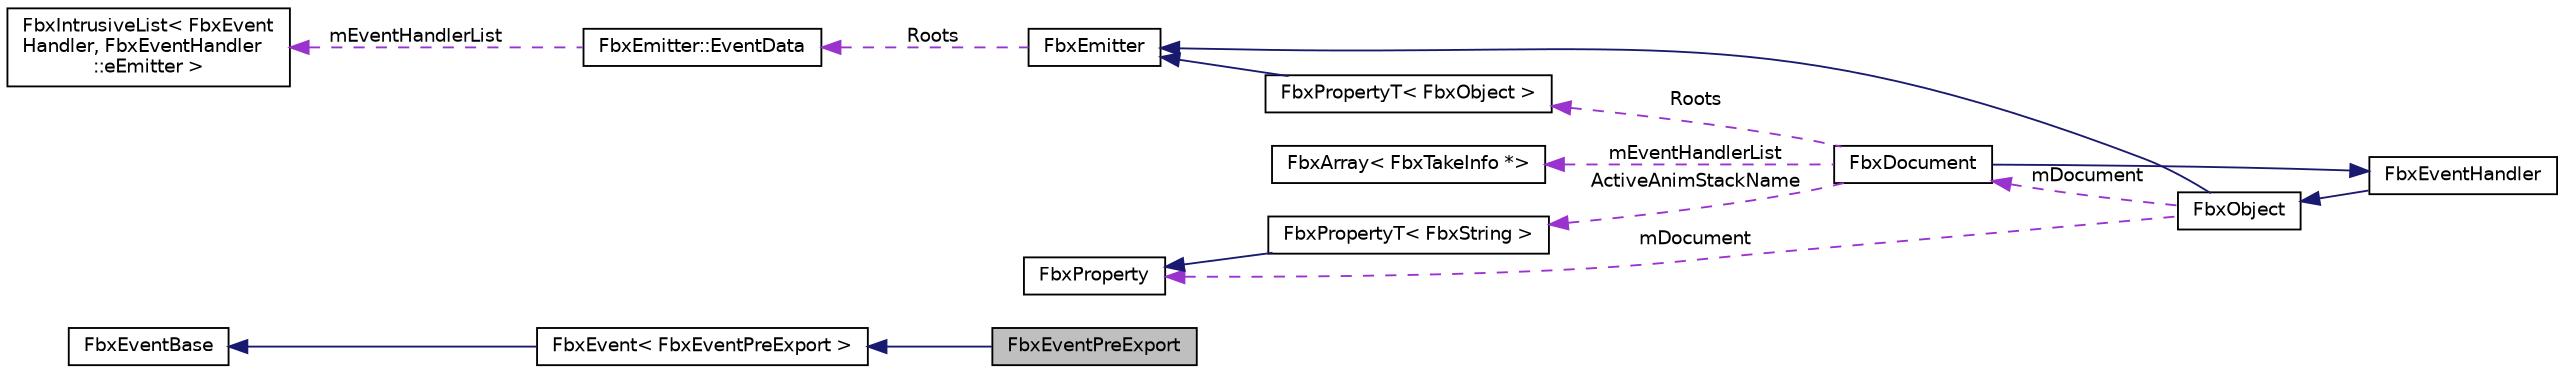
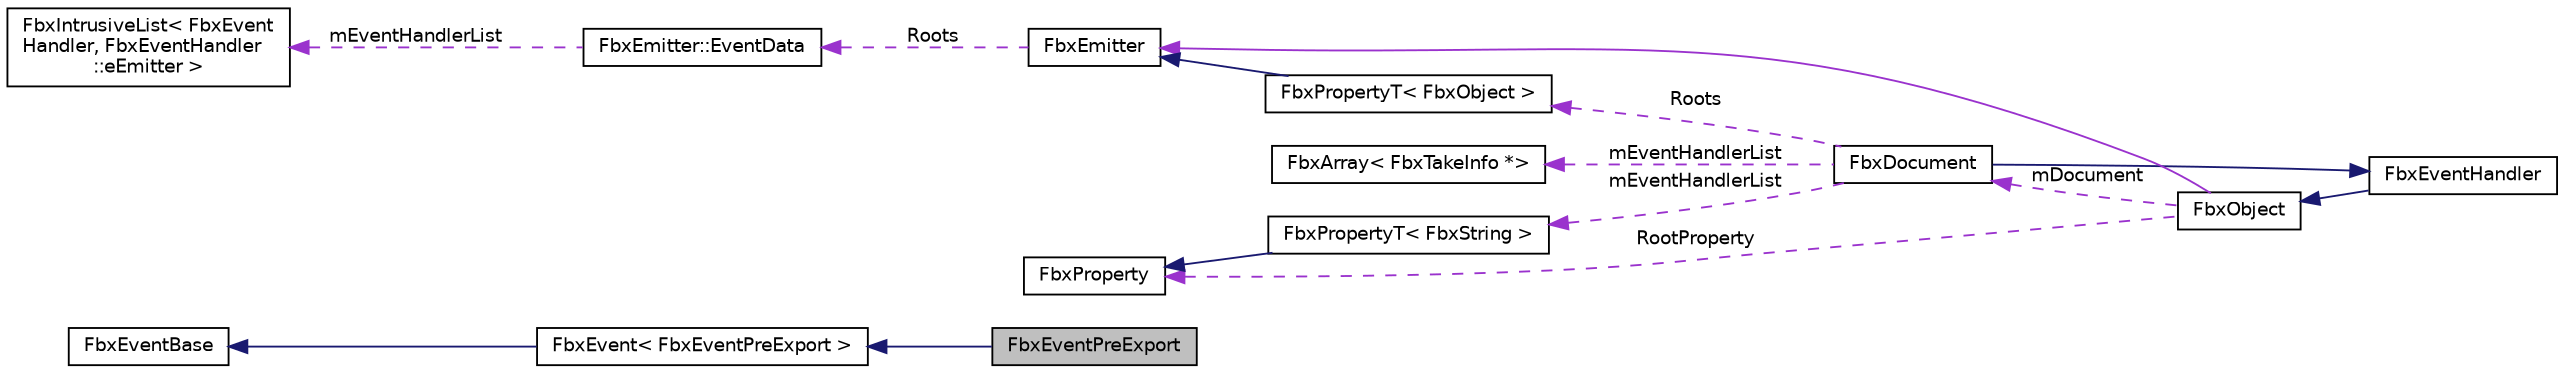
  digraph {
    rankdir=LR
    node [color=black fillcolor=white fontname=Helvetica fontsize=10 shape=record style=filled]
    edge [color=midnightblue dir=back fontname=Helvetica fontsize=10 labelfontname=Helvetica labelfontsize=10 style=solid]
    n1 [fillcolor=grey75 fontcolor=black height=0.2 label=FbxEventPreExport width=0.4]
    n2 [height=0.2 label="FbxEvent\< FbxEventPreExport \>" width=0.4]
    n3 [height=0.2 label=FbxEventBase width=0.4]
    n4 [height=0.2 label=FbxDocument width=0.4]
    n5 [height=0.2 label=FbxObject width=0.4]
    n6 [height=0.2 label=FbxEventHandler width=0.4]
    n7 [height=0.2 label=FbxEmitter width=0.4]
    n8 [height=0.2 label="FbxPropertyT\< FbxObject \>" width=0.4]
    n9 [height=0.2 label="FbxEmitter::EventData" width=0.4]
    n10 [height=0.2 label="FbxIntrusiveList\< FbxEvent\lHandler, FbxEventHandler\l::eEmitter \>" width=0.4]
    n11 [height=0.2 label=FbxProperty width=0.4]
    n12 [height=0.2 label="FbxPropertyT\< FbxString \>" width=0.4]
    n13 [height=0.2 label="FbxArray\< FbxTakeInfo *\>" width=0.4]
    n2 -> n1
    n3 -> n2
    n4 -> n5 [color=darkorchid3 label=" mDocument" style=dashed]
    n5 -> n6
    n6 -> n4
-   n7 -> n5
+   n7 -> n5 [color=darkorchid3]
    n7 -> n8
    n8 -> n4 [color=darkorchid3 label=" Roots" style=dashed]
    n9 -> n7 [color=darkorchid3 label=" Roots" style=dashed]
    n10 -> n9 [color=darkorchid3 label=" mEventHandlerList" style=dashed]
-   n11 -> n5 [color=darkorchid3 label=" mDocument" style=dashed]
+   n11 -> n5 [color=darkorchid3 label=" RootProperty" style=dashed]
    n11 -> n12
-   n12 -> n4 [color=darkorchid3 label=" ActiveAnimStackName" style=dashed]
+   n12 -> n4 [color=darkorchid3 label=" mEventHandlerList" style=dashed]
    n13 -> n4 [color=darkorchid3 label=" mEventHandlerList" style=dashed]
  }
